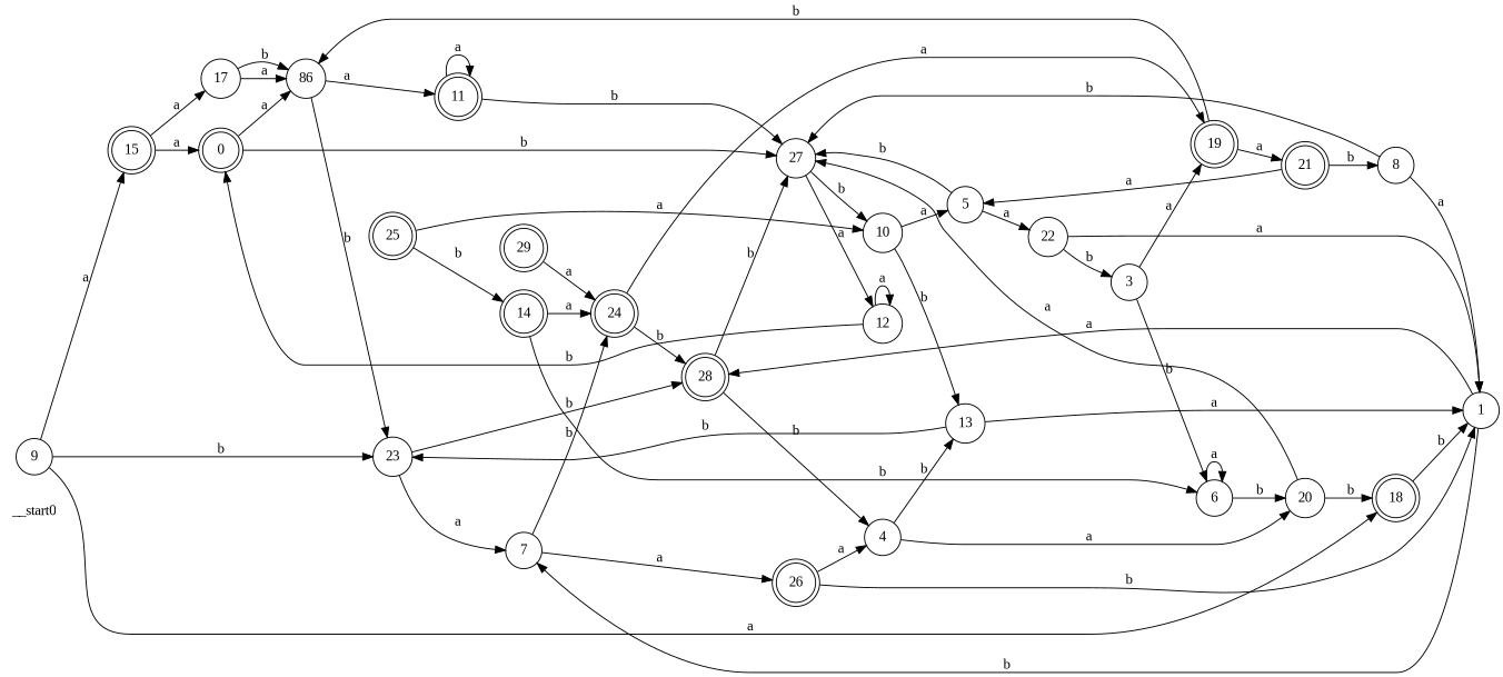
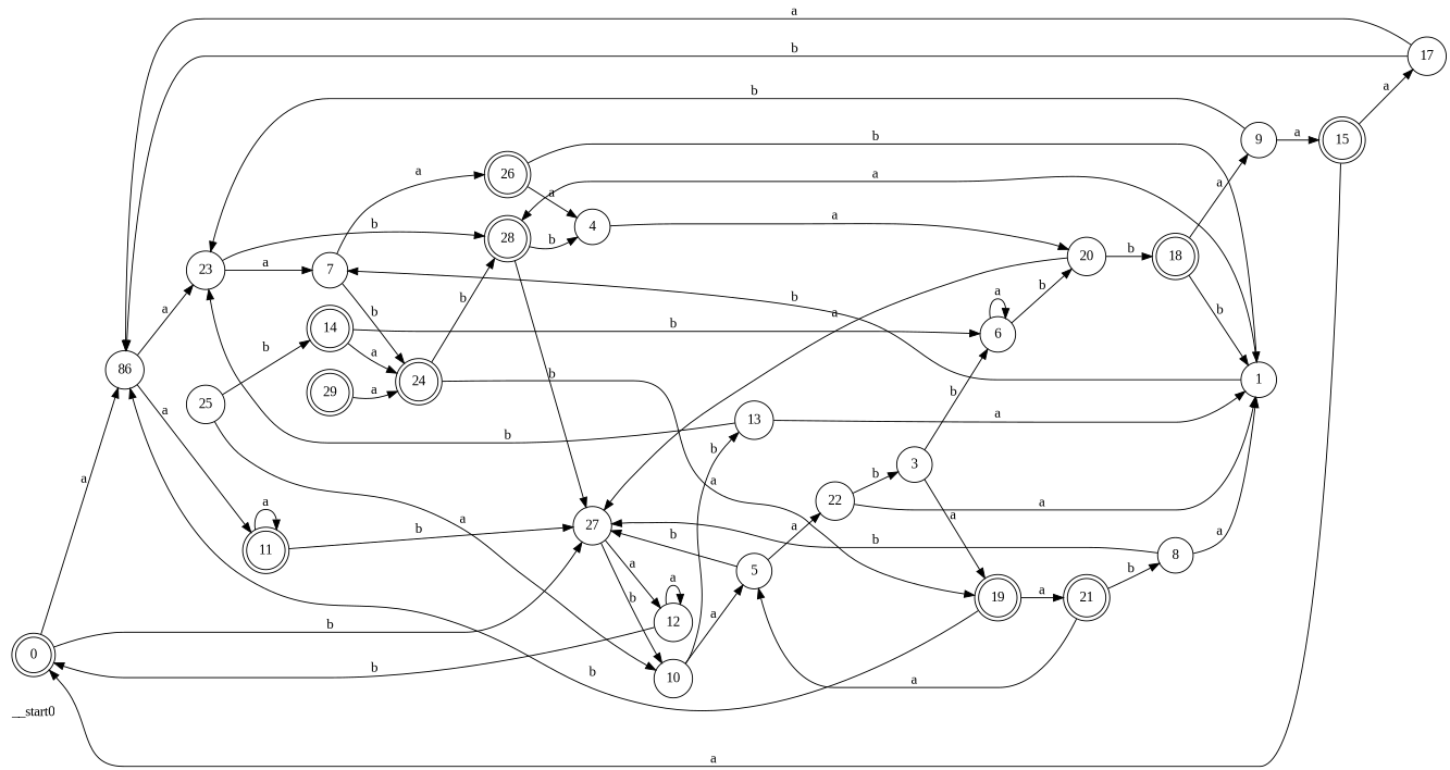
  digraph {
    fontname="Liberation Serif"
    rankdir=LR
    node [fontname="Liberation Serif" shape=circle color=black fillcolor=white style=filled]
    edge [fontname="Liberation Serif"]
    __start0 [shape=none color="" fillcolor="" style=""]
    n2 [label=0 shape=doublecircle style="rounded,filled"]
    n3 [label=86]
    n4 [label=27]
    n5 [label=23]
    n6 [label=11 shape=doublecircle style="rounded,filled"]
    n7 [label=10]
    n8 [label=12]
    n9 [label=1]
    n10 [label=7]
    n11 [label=28 shape=doublecircle style="rounded,filled"]
    n12 [label=24 shape=doublecircle style="rounded,filled"]
    n13 [label=26 shape=doublecircle style="rounded,filled"]
    n14 [label=4]
    n15 [label=20]
    n16 [label=18 shape=doublecircle style="rounded,filled"]
    n17 [label=3]
    n18 [label=6]
    n19 [label=19 shape=doublecircle style="rounded,filled"]
    n20 [label=21 shape=doublecircle style="rounded,filled"]
    n21 [label=13]
    n22 [label=5]
    n23 [label=22]
    n24 [label=8]
    n25 [label=9]
    n26 [label=15 shape=doublecircle style="rounded,filled"]
    n27 [label=17]
    n28 [label=14 shape=doublecircle style="rounded,filled"]
-   n29 [label=25 shape=doublecircle style="rounded,filled"]
+   n29 [label=25 style="rounded,filled"]
    n30 [label=29 shape=doublecircle style="rounded,filled"]
    n2 -> n3 [label=a]
    n2 -> n4 [label=b]
-   n3 -> n5 [label=b]
+   n3 -> n5 [label=a]
    n3 -> n6 [label=a]
    n4 -> n7 [label=b]
    n4 -> n8 [label=a]
    n5 -> n10 [label=a]
    n5 -> n11 [label=b]
    n6 -> n4 [label=b]
    n6 -> n6 [label=a]
    n7 -> n21 [label=b]
    n7 -> n22 [label=a]
    n8 -> n2 [label=b]
    n8 -> n8 [label=a]
    n9 -> n10 [label=b]
    n9 -> n11 [label=a]
    n10 -> n12 [label=b]
    n10 -> n13 [label=a]
    n11 -> n4 [label=b]
    n11 -> n14 [label=b]
    n12 -> n11 [label=b]
    n12 -> n19 [label=a]
    n13 -> n9 [label=b]
    n13 -> n14 [label=a]
    n14 -> n15 [label=a]
-   n14 -> n21 [label=b]
    n15 -> n4 [label=a]
    n15 -> n16 [label=b]
    n16 -> n9 [label=b]
-   n25 -> n16 [label=a]
+   n16 -> n25 [label=a]
    n17 -> n18 [label=b]
    n17 -> n19 [label=a]
    n18 -> n15 [label=b]
    n18 -> n18 [label=a]
    n19 -> n3 [label=b]
    n19 -> n20 [label=a]
    n20 -> n22 [label=a]
    n20 -> n24 [label=b]
    n21 -> n5 [label=b]
    n21 -> n9 [label=a]
    n22 -> n4 [label=b]
    n22 -> n23 [label=a]
    n23 -> n9 [label=a]
    n23 -> n17 [label=b]
    n24 -> n4 [label=b]
    n24 -> n9 [label=a]
    n25 -> n5 [label=b]
    n25 -> n26 [label=a]
    n26 -> n2 [label=a]
    n26 -> n27 [label=a]
    n27 -> n3 [label=a]
    n27 -> n3 [label=b]
    n28 -> n12 [label=a]
    n28 -> n18 [label=b]
    n29 -> n7 [label=a]
    n29 -> n28 [label=b]
    n30 -> n12 [label=a]
  }
